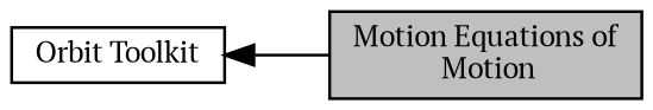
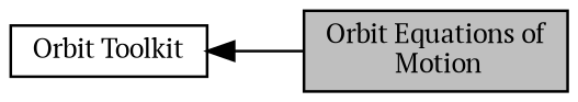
  digraph {
    rankdir=LR
    fontname="PT Serif"
    node [color=black fontname="PT Serif" fontsize=10 shape=box style=filled]
-   n1 [fillcolor=grey75 fontcolor=black height=0.2 label="Motion Equations of\l Motion" width=0.4]
+   n1 [fillcolor=grey75 fontcolor=black height=0.2 label="Orbit Equations of\l Motion" width=0.4]
    n2 [fillcolor=white height=0.2 label="Orbit Toolkit" width=0.4]
    n2 -> n1 [dir=back fontname="PT Serif" fontsize=10 labelfontname=Helvetica labelfontsize=10 shape=plaintext style=solid]
  }
